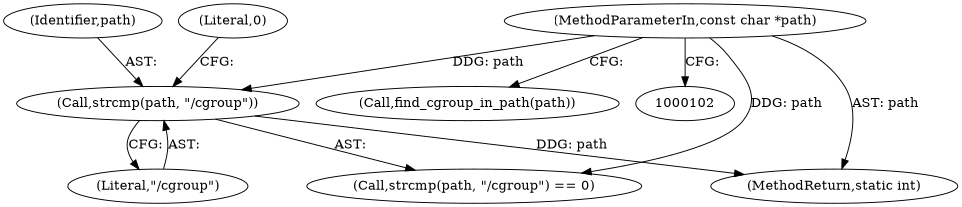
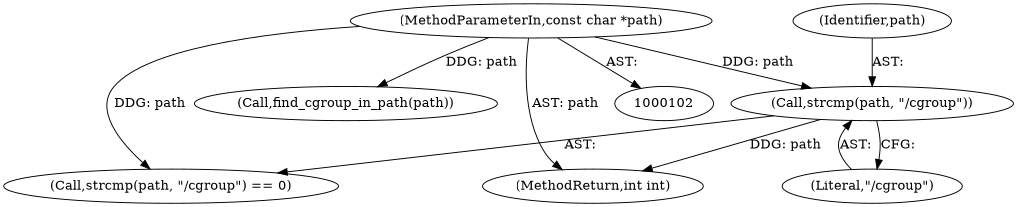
  digraph {
    n1 [label="(Call,strcmp(path, \"/cgroup\"))"]
-   n2 [label="(MethodReturn,static int)"]
+   n2 [label="(MethodReturn,int int)"]
    n3 [label="(Call,strcmp(path, \"/cgroup\") == 0)"]
    n4 [label="(Literal,\"/cgroup\")"]
    n5 [label="(MethodParameterIn,const char *path)"]
    n6 [label="(Call,find_cgroup_in_path(path))"]
    1000102
    n8 [label="(Identifier,path)"]
-   n9 [label="(Literal,0)"]
    n1 -> n2 [label="DDG: path"]
    n1 -> n3 [label="AST: "]
    n1 -> n4 [label="CFG: "]
    n4 -> n1 [label="AST: "]
    n5 -> n1 [label="DDG: path"]
    n5 -> n2 [label="AST: path"]
    n5 -> n3 [label="DDG: path"]
-   n5 -> n6 [label="CFG: "]
-   n5 -> 1000102 [label="CFG: "]
+   n5 -> n6 [label="DDG: path"]
+   n5 -> 1000102 [label="AST: "]
    n8 -> n1 [label="AST: "]
-   n9 -> n1 [label="CFG: "]
  }
